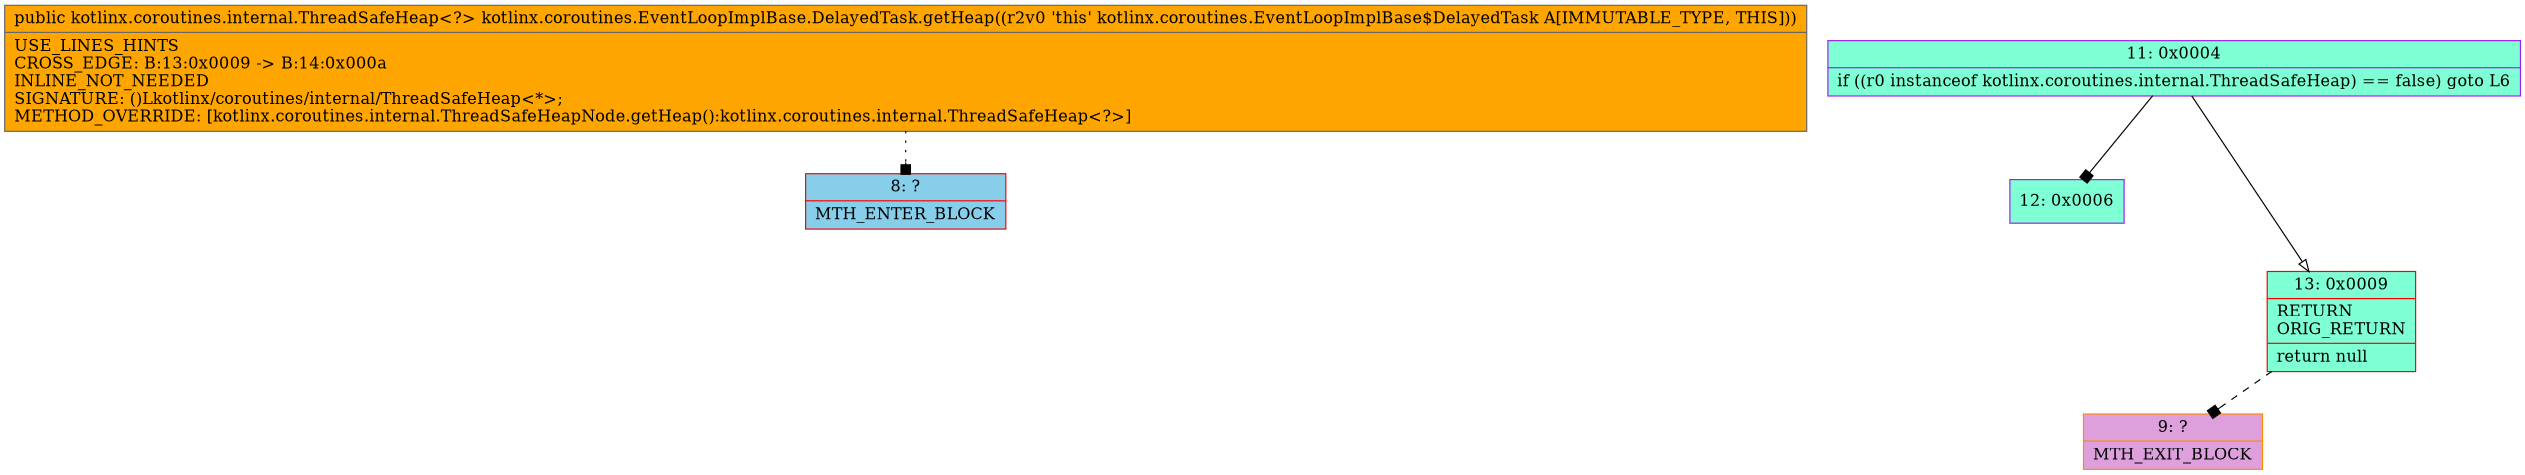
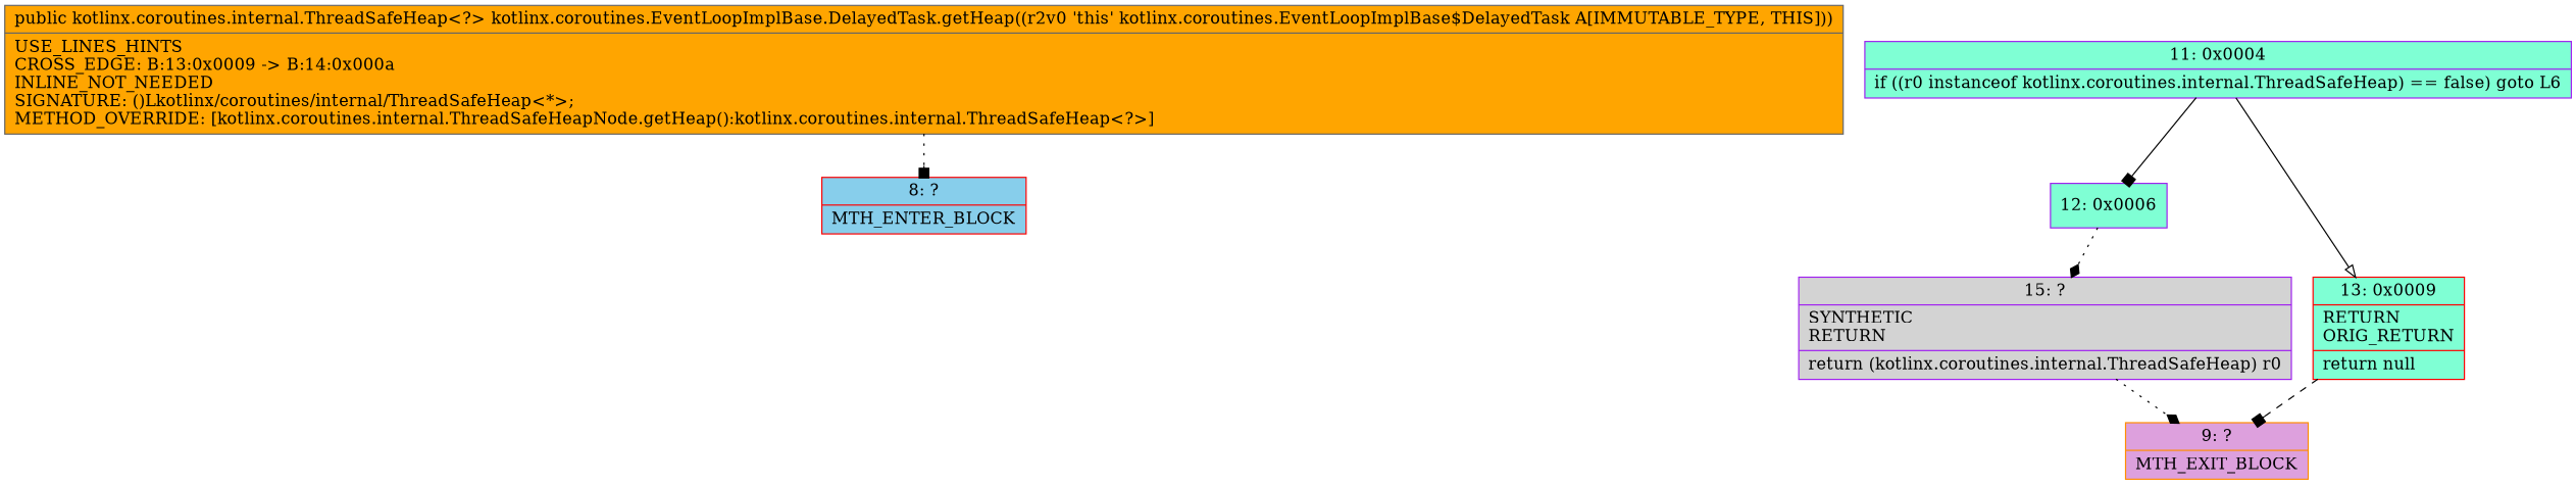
  digraph {
    node [color=purple fillcolor=aquamarine shape=record style=filled]
    edge [arrowhead=box style=dotted]
    n1 [color=red fillcolor=skyblue label="{8\:\ ?|MTH_ENTER_BLOCK\l}"]
    n2 [label="{11\:\ 0x0004|if ((r0 instanceof kotlinx.coroutines.internal.ThreadSafeHeap) == false) goto L6\l}"]
    n3 [label="{12\:\ 0x0006}"]
    n4 [color=red label="{13\:\ 0x0009|RETURN\lORIG_RETURN\l|return null\l}"]
+   n5 [fillcolor=lightgrey label="{15\:\ ?|SYNTHETIC\lRETURN\l|return (kotlinx.coroutines.internal.ThreadSafeHeap) r0\l}"]
    n6 [color=darkorange fillcolor=plum label="{9\:\ ?|MTH_EXIT_BLOCK\l}"]
    n7 [color=gray40 fillcolor=orange label="{public kotlinx.coroutines.internal.ThreadSafeHeap\<?\> kotlinx.coroutines.EventLoopImplBase.DelayedTask.getHeap((r2v0 'this' kotlinx.coroutines.EventLoopImplBase$DelayedTask A[IMMUTABLE_TYPE, THIS]))  | USE_LINES_HINTS\lCROSS_EDGE: B:13:0x0009 \-\> B:14:0x000a\lINLINE_NOT_NEEDED\lSIGNATURE: ()Lkotlinx\/coroutines\/internal\/ThreadSafeHeap\<*\>;\lMETHOD_OVERRIDE: [kotlinx.coroutines.internal.ThreadSafeHeapNode.getHeap():kotlinx.coroutines.internal.ThreadSafeHeap\<?\>]\l}"]
    n2 -> n3 [style=solid]
    n2 -> n4 [arrowhead=onormal style=solid]
+   n3 -> n5 [arrowhead=diamond]
    n4 -> n6 [style=dashed]
+   n5 -> n6 [arrowhead=diamond]
    n7 -> n1
  }
